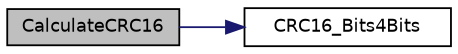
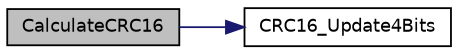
  digraph {
    rankdir=LR
    node [color=black fontname=Helvetica fontsize=10 shape=record style=filled]
    n1 [fillcolor=grey75 fontcolor=black height=0.2 label=CalculateCRC16 width=0.4]
-   n2 [fillcolor=white height=0.2 label=CRC16_Bits4Bits width=0.4]
+   n2 [fillcolor=white height=0.2 label=CRC16_Update4Bits width=0.4]
    n1 -> n2 [color=midnightblue fontname=Helvetica fontsize=10 labelfontname=Helvetica labelfontsize=10 style=solid]
  }
